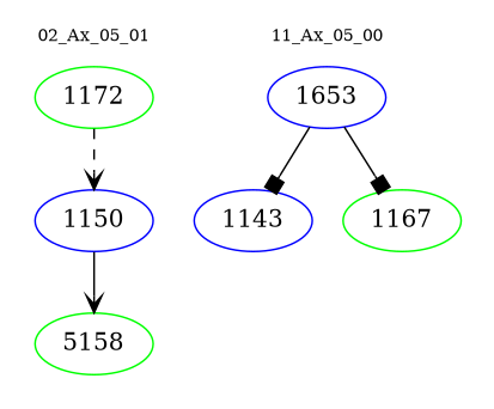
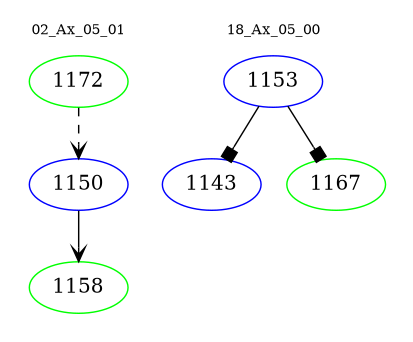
  digraph {
    fontname="DejaVu Serif"
    node [color=green fontname="DejaVu Serif"]
    edge [arrowhead=vee color=black fontname="DejaVu Serif" style=solid]
    n1 [label=1172]
    n2 [color=blue label=1150]
-   n3 [label=5158]
-   n4 [color=blue label=1653]
+   n3 [label=1158]
+   n4 [color=blue label=1153]
    n5 [color=blue label=1143]
    n6 [label=1167]
    subgraph cluster_1 {
      color=white
      fontsize=10
      label="02_Ax_05_01"
      n1
      n2
      n3
    }
    subgraph cluster_2 {
      color=white
      fontsize=10
-     label="11_Ax_05_00"
+     label="18_Ax_05_00"
      n4
      n5
      n6
    }
    n1 -> n2 [style=dashed]
    n2 -> n3
    n4 -> n5 [arrowhead=box]
    n4 -> n6 [arrowhead=box]
  }
